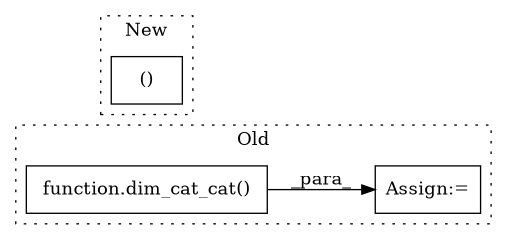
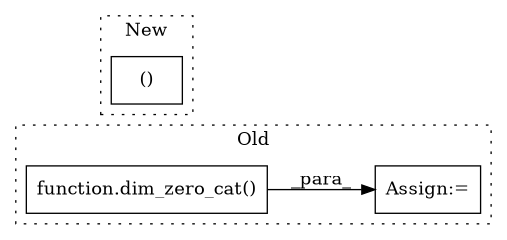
  digraph {
    rankdir=LR
    node [shape=box]
-   n1 [a=75 l="13,1" label="function.dim_cat_cat()" s="4597,4620"]
+   n1 [a=75 l="13,1" label="function.dim_zero_cat()" s="4597,4620"]
    n2 [a=68 l=3 label="Assign:=" s=4594]
    n3 [a=54 l=14 label="()" s=6076]
    subgraph cluster_1 {
      label=Old
      style=dotted
      n1
      n2
    }
    subgraph cluster_2 {
      label=New
      style=dotted
      n3
    }
    n1 -> n2 [label=_para_]
  }
